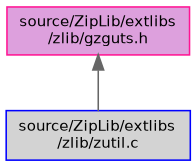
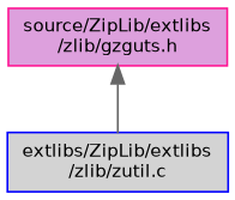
  digraph {
    node [fontname=Helvetica fontsize=10 shape=record style=filled]
    n1 [color=deeppink fillcolor=plum fontcolor=black height=0.2 label="source/ZipLib/extlibs\l/zlib/gzguts.h" width=0.4]
-   n2 [color=blue fillcolor=lightgrey height=0.2 label="source/ZipLib/extlibs\l/zlib/zutil.c" width=0.4]
+   n2 [color=blue fillcolor=lightgrey height=0.2 label="extlibs/ZipLib/extlibs\l/zlib/zutil.c" width=0.4]
    n1 -> n2 [color=gray40 dir=back fontname=Helvetica fontsize=10 labelfontname=Helvetica labelfontsize=10 style=solid]
  }
